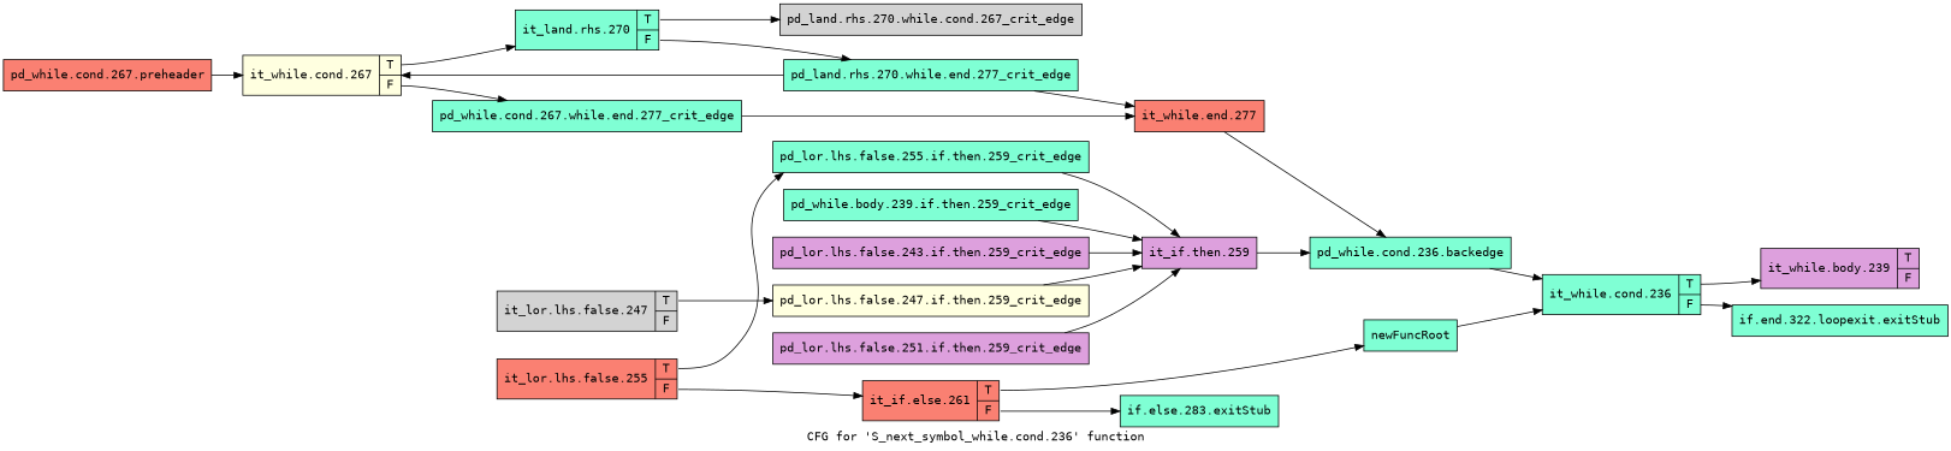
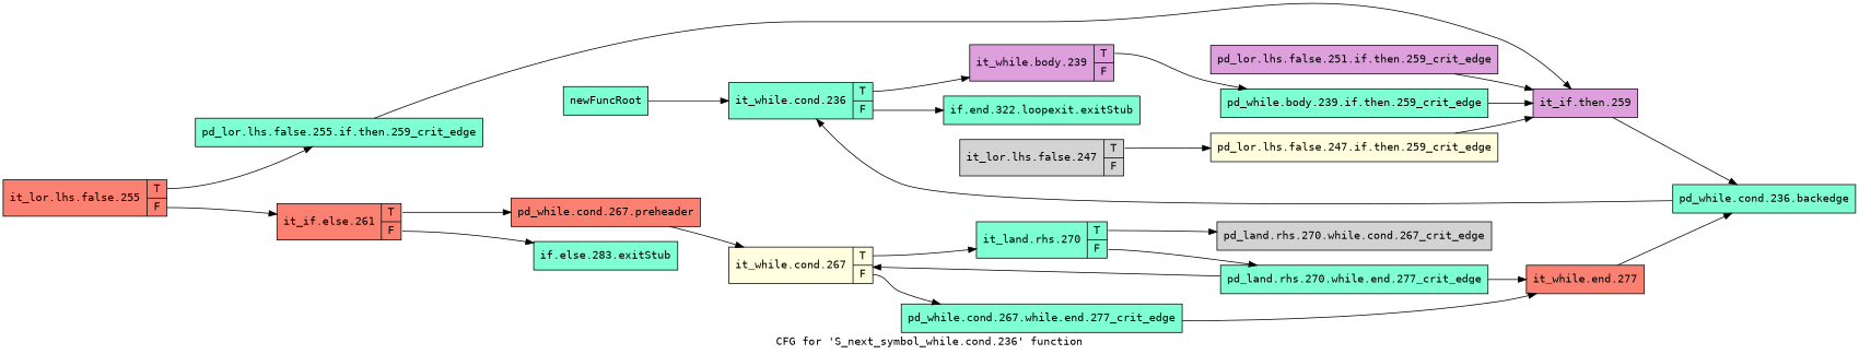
  digraph {
    fontname="DejaVu Sans Mono"
    label="CFG for 'S_next_symbol_while.cond.236' function"
    rankdir=LR
    node [fillcolor=aquamarine fontname="DejaVu Sans Mono" shape=record style=filled]
    edge [fontname="DejaVu Sans Mono"]
    n1 [label="{newFuncRoot}"]
    n2 [label="{it_while.cond.236|{<s0>T|<s1>F}}"]
    n3 [label="{if.end.322.loopexit.exitStub}"]
    n4 [fillcolor=plum label="{it_while.body.239|{<s0>T|<s1>F}}"]
    n5 [label="{pd_while.body.239.if.then.259_crit_edge}"]
    n6 [label="{if.else.283.exitStub}"]
    n7 [fillcolor=plum label="{it_if.then.259}"]
    n8 [label="{pd_while.cond.236.backedge}"]
-   n9 [fillcolor=plum label="{pd_lor.lhs.false.243.if.then.259_crit_edge}"]
    n10 [fillcolor=lightgrey label="{it_lor.lhs.false.247|{<s0>T|<s1>F}}"]
    n11 [fillcolor=lightyellow label="{pd_lor.lhs.false.247.if.then.259_crit_edge}"]
    n12 [fillcolor=plum label="{pd_lor.lhs.false.251.if.then.259_crit_edge}"]
    n13 [fillcolor=salmon label="{it_lor.lhs.false.255|{<s0>T|<s1>F}}"]
    n14 [label="{pd_lor.lhs.false.255.if.then.259_crit_edge}"]
    n15 [fillcolor=salmon label="{it_if.else.261|{<s0>T|<s1>F}}"]
    n16 [fillcolor=salmon label="{pd_while.cond.267.preheader}"]
    n17 [fillcolor=lightyellow label="{it_while.cond.267|{<s0>T|<s1>F}}"]
    n18 [label="{it_land.rhs.270|{<s0>T|<s1>F}}"]
    n19 [label="{pd_while.cond.267.while.end.277_crit_edge}"]
    n20 [fillcolor=lightgrey label="{pd_land.rhs.270.while.cond.267_crit_edge}"]
    n21 [label="{pd_land.rhs.270.while.end.277_crit_edge}"]
    n22 [fillcolor=salmon label="{it_while.end.277}"]
    n1 -> n2
    n2 -> n3 [tailport=s1]
    n2 -> n4 [tailport=s0]
+   n4 -> n5 [tailport=s0]
    n5 -> n7
    n7 -> n8
    n8 -> n2
-   n9 -> n7
    n10 -> n11 [tailport=s0]
    n11 -> n7
    n12 -> n7
    n13 -> n14 [tailport=s0]
    n13 -> n15 [tailport=s1]
    n14 -> n7
    n15 -> n6 [tailport=s1]
-   n15 -> n1 [tailport=s0]
+   n15 -> n16 [tailport=s0]
    n16 -> n17
    n17 -> n18 [tailport=s0]
    n17 -> n19 [tailport=s1]
    n18 -> n20 [tailport=s0]
    n18 -> n21 [tailport=s1]
    n19 -> n22
    n21 -> n17
    n21 -> n22
    n22 -> n8
  }
